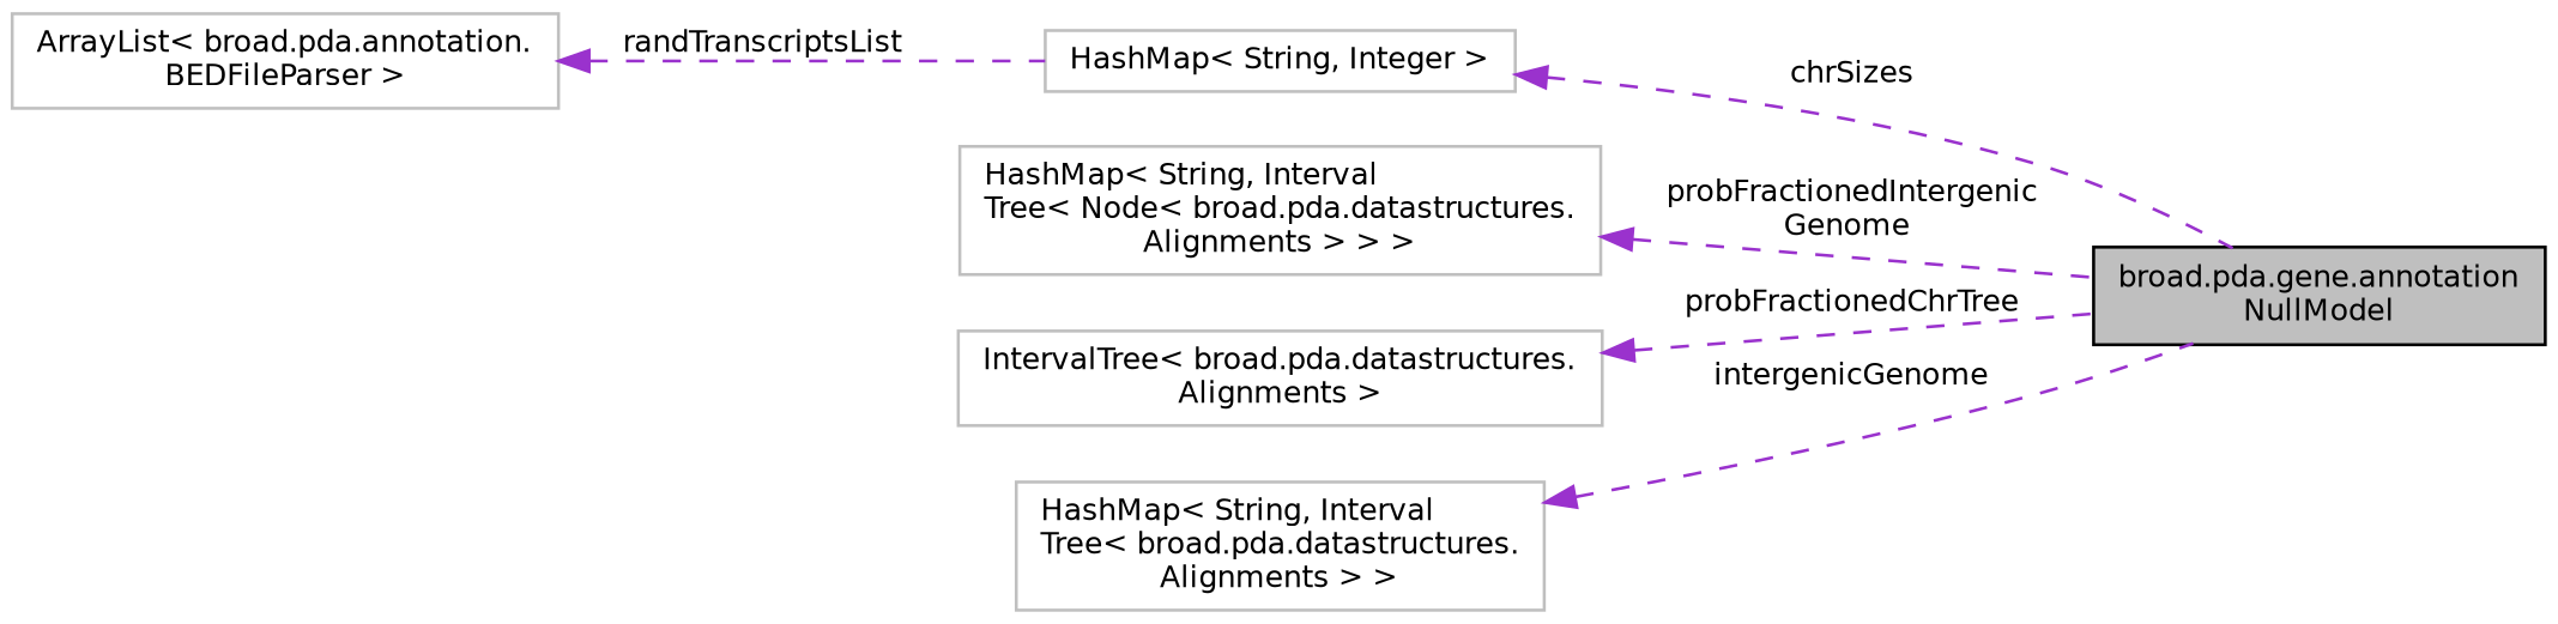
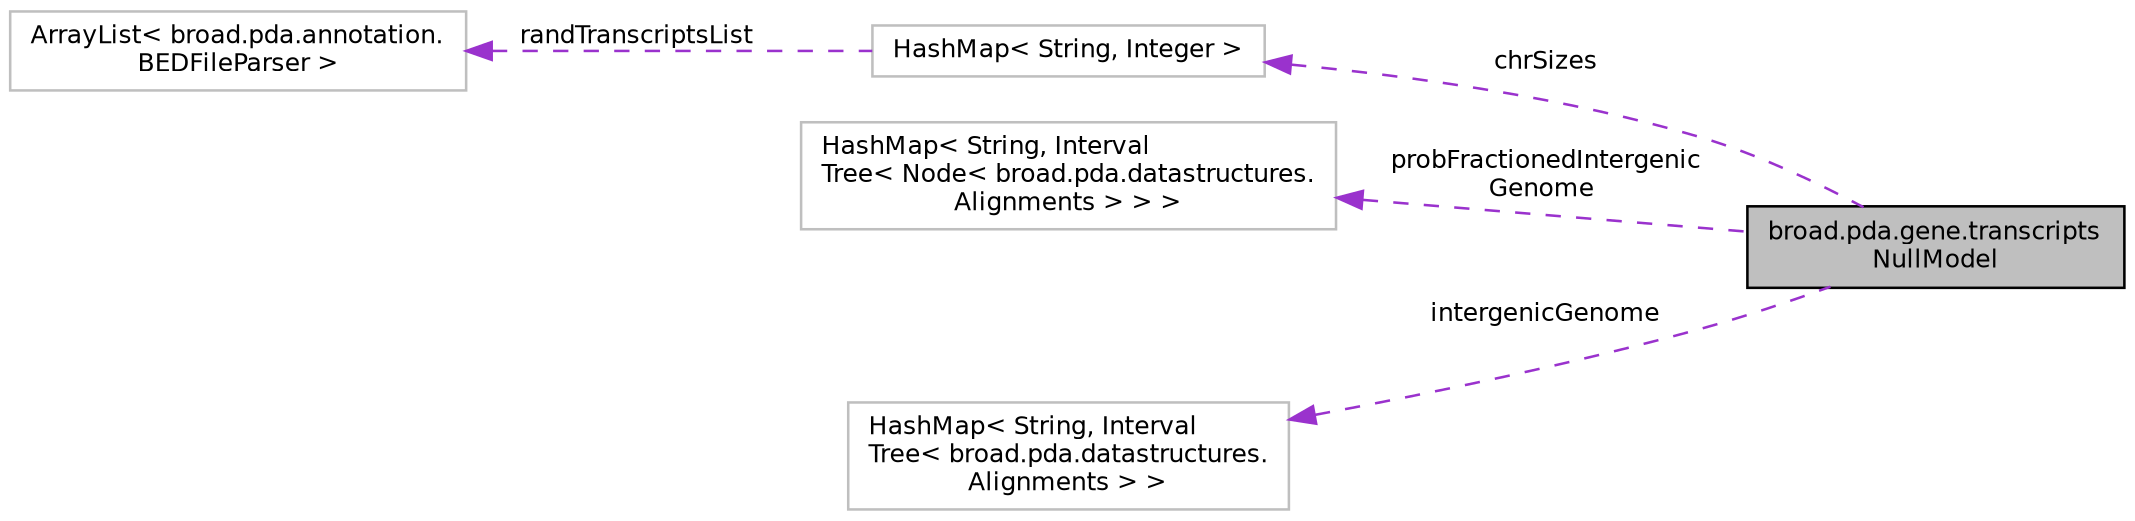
  digraph {
    rankdir=LR
    node [color=grey75 fillcolor=white fontname=Helvetica fontsize=10 shape=record style=filled]
    edge [color=darkorchid3 dir=back fontname=Helvetica fontsize=10 labelfontname=Helvetica labelfontsize=10 style=dashed]
-   n1 [color=black fillcolor=grey75 fontcolor=black height=0.2 label="broad.pda.gene.annotation\lNullModel" width=0.4]
+   n1 [color=black fillcolor=grey75 fontcolor=black height=0.2 label="broad.pda.gene.transcripts\lNullModel" width=0.4]
    n2 [height=0.2 label="ArrayList\< broad.pda.annotation.\lBEDFileParser \>" width=0.4]
    n3 [height=0.2 label="HashMap\< String, Integer \>" width=0.4]
    n4 [height=0.2 label="HashMap\< String, Interval\lTree\< Node\< broad.pda.datastructures.\lAlignments \> \> \>" width=0.4]
-   n5 [height=0.2 label="IntervalTree\< broad.pda.datastructures.\lAlignments \>" width=0.4]
    n6 [height=0.2 label="HashMap\< String, Interval\lTree\< broad.pda.datastructures.\lAlignments \> \>" width=0.4]
    n2 -> n3 [label=" randTranscriptsList"]
    n3 -> n1 [label=" chrSizes"]
    n4 -> n1 [label=" probFractionedIntergenic\lGenome"]
-   n5 -> n1 [label=" probFractionedChrTree"]
    n6 -> n1 [label=" intergenicGenome"]
  }
